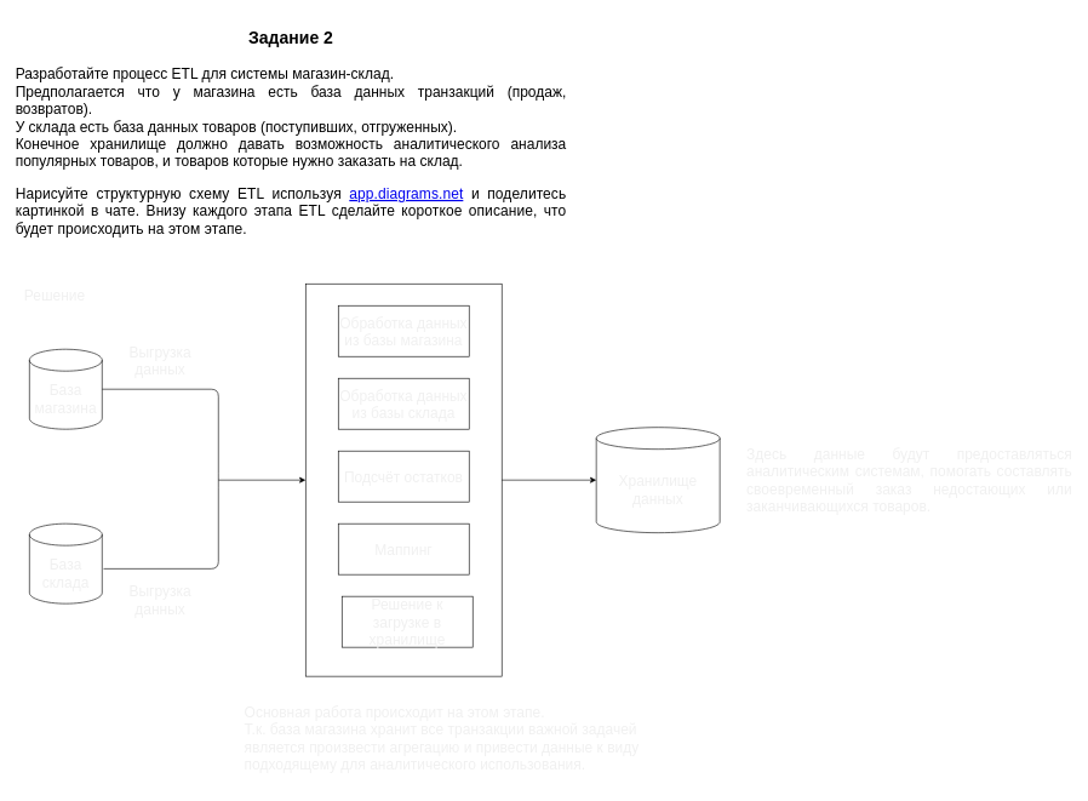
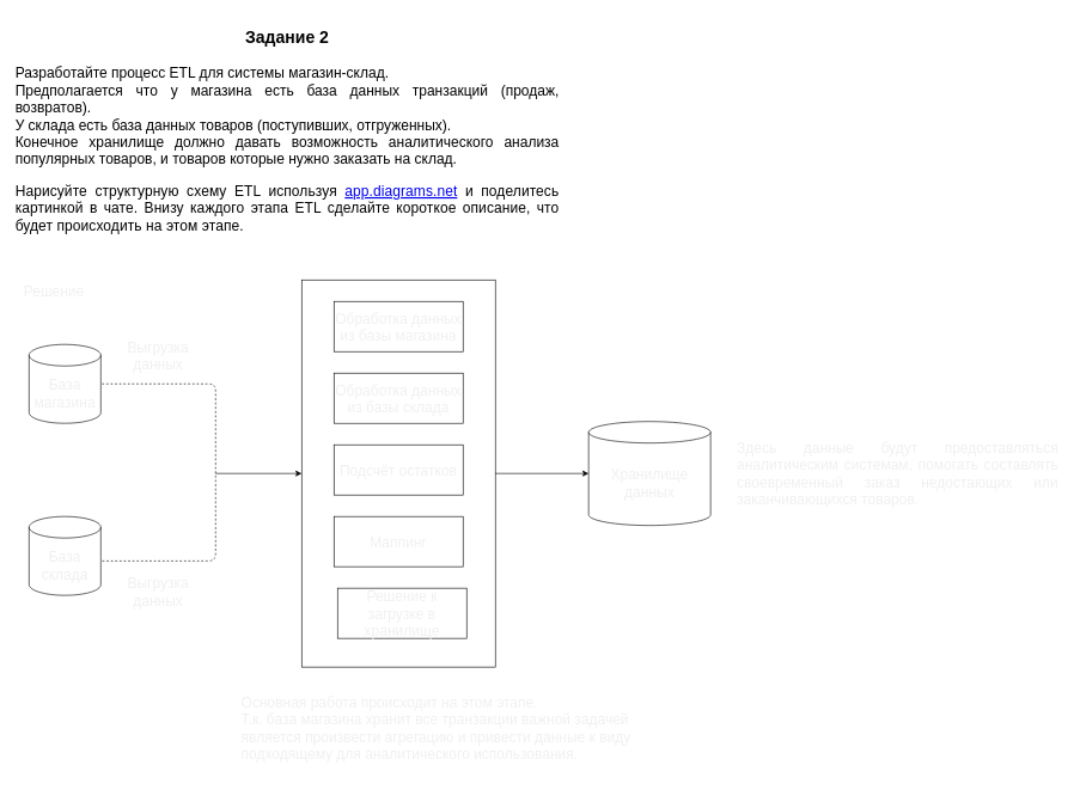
  <mxCell id="0" />
  <mxCell id="1" parent="0" />
  <mxCell id="2" value="&lt;h3&gt;Задание 2&lt;/h3&gt;&lt;p style=&quot;&quot;&gt;&lt;/p&gt;&lt;div style=&quot;text-align: justify;&quot;&gt;&lt;span style=&quot;background-color: initial;&quot;&gt;Разработайте процесс ETL для системы магазин-склад.&lt;/span&gt;&lt;/div&gt;&lt;div style=&quot;text-align: justify;&quot;&gt;&lt;span style=&quot;background-color: initial;&quot;&gt;Предполагается что у магазина есть база данных транзакций (продаж, возвратов).&lt;/span&gt;&lt;/div&gt;&lt;div style=&quot;text-align: justify;&quot;&gt;&lt;span style=&quot;background-color: initial;&quot;&gt;У склада есть база данных товаров (поступивших, отгруженных).&lt;/span&gt;&lt;/div&gt;&lt;div style=&quot;text-align: justify;&quot;&gt;&lt;span style=&quot;background-color: initial;&quot;&gt;Конечное хранилище должно давать возможность аналитического анализа популярных товаров, и товаров которые нужно заказать на склад.&lt;/span&gt;&lt;/div&gt;&lt;p style=&quot;text-align: justify;&quot;&gt;&lt;span style=&quot;letter-spacing: 0.14px; text-align: start;&quot;&gt;Нарисуйте структурную схему ETL используя &lt;/span&gt;&lt;a style=&quot;box-sizing: border-box; border: 0px; font-variant-numeric: inherit; font-variant-east-asian: inherit; font-variant-alternates: inherit; font-stretch: inherit; line-height: inherit; font-optical-sizing: inherit; font-kerning: inherit; font-feature-settings: inherit; font-variation-settings: inherit; margin: 0px; padding: 0px; vertical-align: baseline; text-underline-offset: 2px; letter-spacing: 0.14px; text-align: start;&quot; target=&quot;_blank&quot; href=&quot;http://app.diagrams.net/&quot;&gt;app.diagrams.net&lt;/a&gt;&lt;span style=&quot;letter-spacing: 0.14px; text-align: start;&quot;&gt; и поделитесь картинкой в чате. Внизу каждого этапа ETL сделайте короткое описание, что будет происходить на этом этапе.&lt;/span&gt;&lt;/p&gt;&lt;p&gt;&lt;/p&gt;" style="text;html=1;strokeColor=none;fillColor=none;align=center;verticalAlign=middle;whiteSpace=wrap;rounded=0;fontSize=20;" parent="1" vertex="1"><mxGeometry x="20" y="20" width="760" height="320" as="geometry" /></mxCell>
  <mxCell id="3" value="База&lt;br&gt;магазина" style="shape=cylinder3;whiteSpace=wrap;html=1;boundedLbl=1;backgroundOutline=1;size=15;labelBackgroundColor=none;fontFamily=Helvetica;fontSize=20;fontColor=#F0F0F0;" parent="1" vertex="1"><mxGeometry x="40" y="480" width="100" height="110" as="geometry" /></mxCell>
  <mxCell id="4" value="Решение" style="text;html=1;strokeColor=none;fillColor=none;align=center;verticalAlign=middle;whiteSpace=wrap;rounded=0;labelBackgroundColor=none;fontFamily=Helvetica;fontSize=20;fontColor=#F0F0F0;" parent="1" vertex="1"><mxGeometry x="20" y="390" width="110" height="30" as="geometry" /></mxCell>
  <mxCell id="5" value="База&lt;br&gt;склада" style="shape=cylinder3;whiteSpace=wrap;html=1;boundedLbl=1;backgroundOutline=1;size=15;labelBackgroundColor=none;fontFamily=Helvetica;fontSize=20;fontColor=#F0F0F0;" parent="1" vertex="1"><mxGeometry x="40" y="720" width="100" height="110" as="geometry" /></mxCell>
- <mxCell id="6" value="" style="endArrow=none;html=1;fontFamily=Helvetica;fontSize=20;fontColor=#F0F0F0;exitX=1.02;exitY=0.564;exitDx=0;exitDy=0;exitPerimeter=0;entryX=1;entryY=0.5;entryDx=0;entryDy=0;entryPerimeter=0;" parent="1" source="5" target="3" edge="1"><mxGeometry width="50" height="50" relative="1" as="geometry"><mxPoint x="370" y="730" as="sourcePoint" /><mxPoint x="220" y="540" as="targetPoint" /><Array as="points"><mxPoint x="300" y="782" /><mxPoint x="300" y="660" /><mxPoint x="300" y="535" /></Array></mxGeometry></mxCell>
+ <mxCell id="6" value="" style="endArrow=none;html=1;fontFamily=Helvetica;fontSize=20;fontColor=#F0F0F0;exitX=1.02;exitY=0.564;exitDx=0;exitDy=0;exitPerimeter=0;entryX=1;entryY=0.5;entryDx=0;entryDy=0;entryPerimeter=0;dashed=1;" parent="1" source="5" target="3" edge="1"><mxGeometry width="50" height="50" relative="1" as="geometry"><mxPoint x="370" y="730" as="sourcePoint" /><mxPoint x="220" y="540" as="targetPoint" /><Array as="points"><mxPoint x="300" y="782" /><mxPoint x="300" y="660" /><mxPoint x="300" y="535" /></Array></mxGeometry></mxCell>
  <mxCell id="7" value="Выгрузка данных" style="text;html=1;strokeColor=none;fillColor=none;align=center;verticalAlign=middle;whiteSpace=wrap;rounded=0;labelBackgroundColor=none;fontFamily=Helvetica;fontSize=20;fontColor=#F0F0F0;" parent="1" vertex="1"><mxGeometry x="160" y="470" width="120" height="50" as="geometry" /></mxCell>
  <mxCell id="8" value="Выгрузка данных" style="text;html=1;strokeColor=none;fillColor=none;align=center;verticalAlign=middle;whiteSpace=wrap;rounded=0;labelBackgroundColor=none;fontFamily=Helvetica;fontSize=20;fontColor=#F0F0F0;" parent="1" vertex="1"><mxGeometry x="160" y="800" width="120" height="50" as="geometry" /></mxCell>
  <mxCell id="9" value="" style="endArrow=classic;html=1;fontFamily=Helvetica;fontSize=20;fontColor=#F0F0F0;" parent="1" edge="1"><mxGeometry width="50" height="50" relative="1" as="geometry"><mxPoint x="300" y="660" as="sourcePoint" /><mxPoint x="420" y="660" as="targetPoint" /></mxGeometry></mxCell>
  <mxCell id="10" value="" style="rounded=0;whiteSpace=wrap;html=1;labelBackgroundColor=none;fontFamily=Helvetica;fontSize=20;fontColor=#F0F0F0;" parent="1" vertex="1"><mxGeometry x="420" y="390" width="270" height="540" as="geometry" /></mxCell>
  <mxCell id="11" value="Обработка данных из базы магазина" style="text;html=1;strokeColor=default;fillColor=none;align=center;verticalAlign=middle;whiteSpace=wrap;rounded=0;labelBackgroundColor=none;fontFamily=Helvetica;fontSize=20;fontColor=#F0F0F0;" parent="1" vertex="1"><mxGeometry x="465" y="420" width="180" height="70" as="geometry" /></mxCell>
  <mxCell id="12" value="Обработка данных из базы склада" style="text;html=1;strokeColor=default;fillColor=none;align=center;verticalAlign=middle;whiteSpace=wrap;rounded=0;labelBackgroundColor=none;fontFamily=Helvetica;fontSize=20;fontColor=#F0F0F0;" parent="1" vertex="1"><mxGeometry x="465" y="520" width="180" height="70" as="geometry" /></mxCell>
  <mxCell id="13" value="Подсчёт остатков" style="text;html=1;strokeColor=default;fillColor=none;align=center;verticalAlign=middle;whiteSpace=wrap;rounded=0;labelBackgroundColor=none;fontFamily=Helvetica;fontSize=20;fontColor=#F0F0F0;" parent="1" vertex="1"><mxGeometry x="465" y="620" width="180" height="70" as="geometry" /></mxCell>
  <mxCell id="14" value="Маппинг" style="text;html=1;strokeColor=default;fillColor=none;align=center;verticalAlign=middle;whiteSpace=wrap;rounded=0;labelBackgroundColor=none;fontFamily=Helvetica;fontSize=20;fontColor=#F0F0F0;" parent="1" vertex="1"><mxGeometry x="465" y="720" width="180" height="70" as="geometry" /></mxCell>
  <mxCell id="15" value="Решение к загрузке в хранилище" style="text;html=1;strokeColor=default;fillColor=none;align=center;verticalAlign=middle;whiteSpace=wrap;rounded=0;labelBackgroundColor=none;fontFamily=Helvetica;fontSize=20;fontColor=#F0F0F0;" parent="1" vertex="1"><mxGeometry x="470" y="820" width="180" height="70" as="geometry" /></mxCell>
  <mxCell id="16" value="&lt;div style=&quot;text-align: left;&quot;&gt;&lt;span style=&quot;background-color: initial;&quot;&gt;Основная работа происходит на этом этапе.&lt;/span&gt;&lt;/div&gt;&lt;div style=&quot;text-align: left;&quot;&gt;Т.к. база магазина хранит все транзакции важной задачей является произвести агрегацию и привести данные к виду подходящему для аналитического использования.&lt;/div&gt;" style="text;html=1;strokeColor=none;fillColor=none;align=center;verticalAlign=middle;whiteSpace=wrap;rounded=0;labelBackgroundColor=none;fontFamily=Helvetica;fontSize=20;fontColor=#F0F0F0;" parent="1" vertex="1"><mxGeometry x="335" y="950" width="545" height="130" as="geometry" /></mxCell>
  <mxCell id="17" value="Хранилище данных" style="shape=cylinder3;whiteSpace=wrap;html=1;boundedLbl=1;backgroundOutline=1;size=15;labelBackgroundColor=none;strokeColor=default;fontFamily=Helvetica;fontSize=20;fontColor=#F0F0F0;" parent="1" vertex="1"><mxGeometry x="820" y="587.5" width="170" height="145" as="geometry" /></mxCell>
  <mxCell id="18" value="" style="endArrow=classic;html=1;fontFamily=Helvetica;fontSize=20;fontColor=#F0F0F0;entryX=0;entryY=0.5;entryDx=0;entryDy=0;entryPerimeter=0;exitX=1;exitY=0.5;exitDx=0;exitDy=0;" parent="1" source="10" target="17" edge="1"><mxGeometry width="50" height="50" relative="1" as="geometry"><mxPoint x="530" y="680" as="sourcePoint" /><mxPoint x="580" y="630" as="targetPoint" /></mxGeometry></mxCell>
  <mxCell id="19" value="&lt;div style=&quot;text-align: justify;&quot;&gt;&lt;span style=&quot;background-color: initial;&quot;&gt;Здесь данные будут предоставляться аналитическим системам, помогать составлять своевременный заказ недостающих или заканчивающихся товаров.&lt;/span&gt;&lt;/div&gt;" style="text;html=1;strokeColor=none;fillColor=none;align=left;verticalAlign=middle;whiteSpace=wrap;rounded=0;labelBackgroundColor=none;fontFamily=Helvetica;fontSize=20;fontColor=#F0F0F0;" parent="1" vertex="1"><mxGeometry x="1025" y="600" width="450" height="120" as="geometry" /></mxCell>
